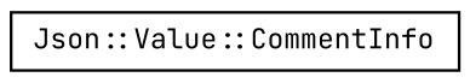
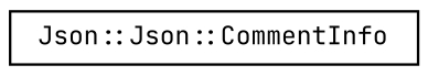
  digraph {
    rankdir=TB
    fontname="JetBrains Mono"
-   n1 [color=black fillcolor=white fontname="JetBrains Mono" fontsize=10 height=0.2 label="Json::Value::CommentInfo" shape=record style=filled width=0.4]
+   n1 [color=black fillcolor=white fontname="JetBrains Mono" fontsize=10 height=0.2 label="Json::Json::CommentInfo" shape=record style=filled width=0.4]
  }
